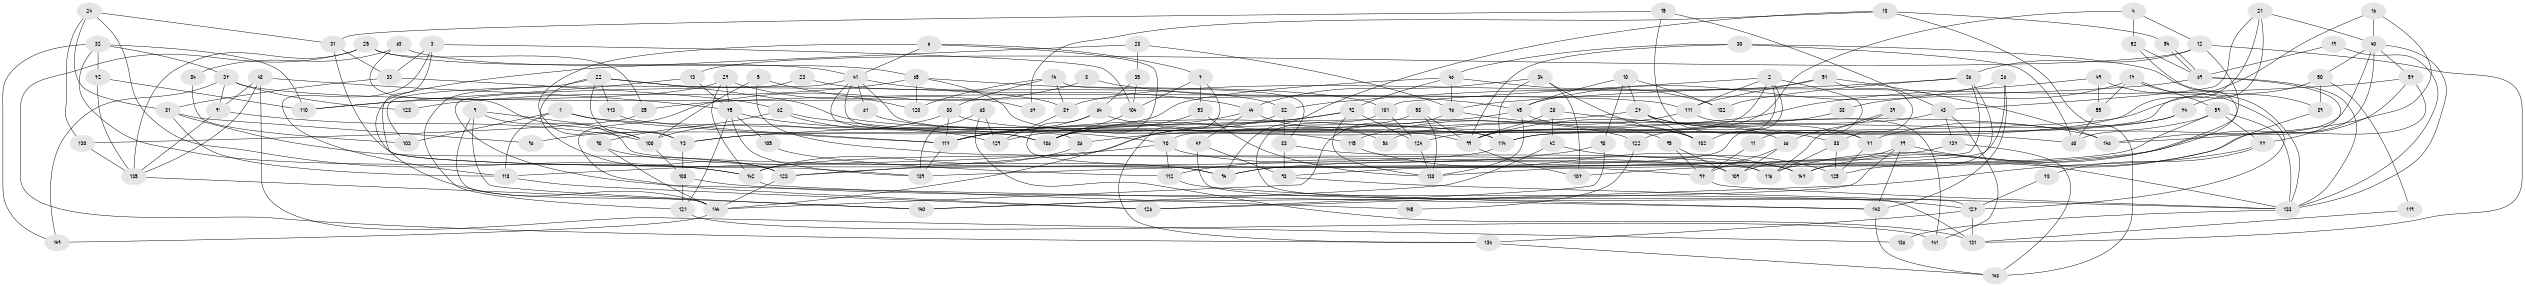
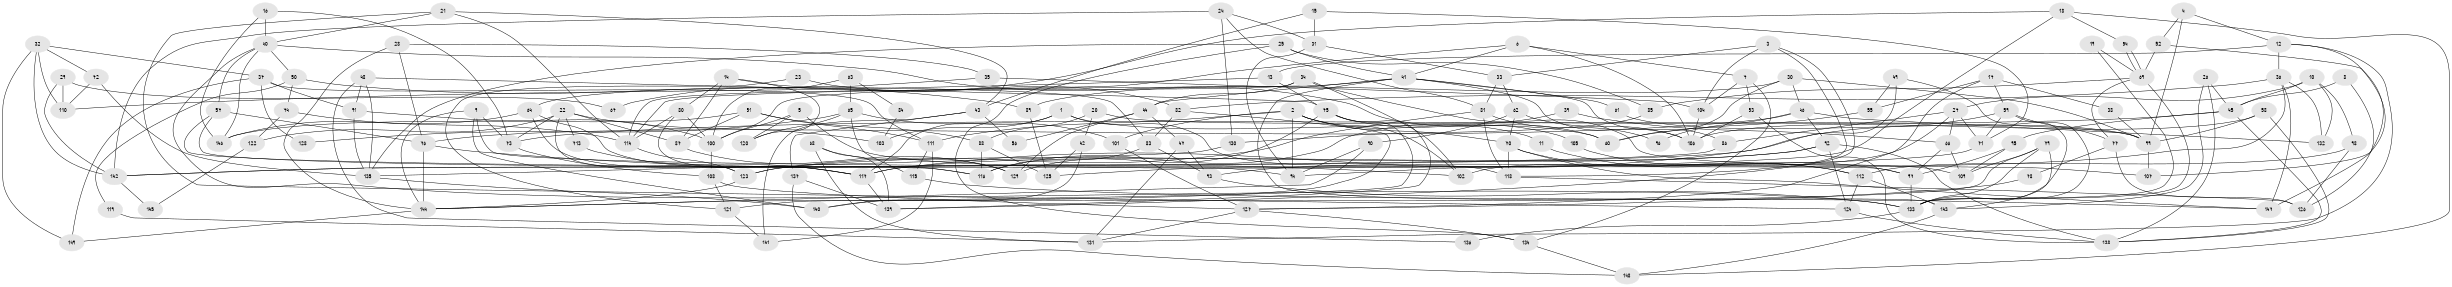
  graph {
    fontname="Patrick Hand"
    node [color=gray90 fontname="Patrick Hand" style=filled]
    edge [fontname="Patrick Hand"]
    1
    60
    103
    117
    118
    139
    126
    2
    11
    70
    94
    101
    102
    111
    97
    147
    112
    127
    141
    115
    3
    33
    104
    81
    62
    106
    4
    12
    52
    99
    13
    36
    107
    131
    69
    5
    100
    109
    120
    108
    6
    7
    41
    53
    134
    114
    143
    86
    44
    61
    138
    148
    8
    45
    73
    95
    9
    140
    144
    133
    149
    10
    27
    98
    132
    71
    66
    75
    110
    82
    93
    121
    129
    105
    14
    80
    83
    87
    116
    15
    31
    43
    56
    137
    125
    16
    40
    146
    50
    57
    17
    38
    55
    59
    142
    77
    18
    54
    67
    19
    85
    136
    20
    42
    88
    21
    124
    123
    22
    n110 [label=713]
    122
    145
    23
    24
    130
    96
    135
    25
    26
    28
    35
    76
    64
    29
    30
    46
    89
    92
    32
    37
    72
    91
    128
    90
    34
    47
    39
    74
    119
    48
    49
    51
    58
    78
    63
    65
    84
    68
    79
    1 -- 60
    1 -- 103
    1 -- 117
    1 -- 118
    117 -- 139
    118 -- 126
    2 -- 11
    2 -- 70
    2 -- 94
    2 -- 101
    2 -- 102
    2 -- 111
    11 -- 97
    70 -- 118
    70 -- 147
    70 -- 112
    101 -- 127
    111 -- 141
    111 -- 115
    97 -- 133
    112 -- 143
-   101 -- 124
+   112 -- 124
    127 -- 131
    127 -- 134
    115 -- 147
    3 -- 118
    3 -- 139
    3 -- 33
    3 -- 104
    33 -- 81
    33 -- 62
    104 -- 106
    81 -- 118
    81 -- 123
    81 -- 96
    62 -- 70
    62 -- 106
    62 -- 90
    4 -- 12
    4 -- 52
    4 -- 99
    12 -- 13
    12 -- 36
    12 -- 107
    12 -- 131
    52 -- 147
    52 -- 69
    99 -- 107
    13 -- 75
    13 -- 110
    36 -- 147
    36 -- 132
    36 -- 82
    36 -- 93
    69 -- 133
    69 -- 77
    69 -- 85
    5 -- 100
    5 -- 109
    5 -- 120
    100 -- 108
    108 -- 127
    108 -- 121
    6 -- 106
    6 -- 100
    6 -- 7
    6 -- 41
    7 -- 104
    7 -- 53
    7 -- 134
    41 -- 106
    41 -- 114
    41 -- 143
    41 -- 86
    41 -- 44
    41 -- 61
    53 -- 106
    53 -- 138
    134 -- 148
    114 -- 123
    143 -- 148
    86 -- 142
    44 -- 129
    44 -- 56
    44 -- 47
    61 -- 99
    8 -- 126
    8 -- 45
    45 -- 138
    45 -- 73
    45 -- 95
    73 -- 108
    95 -- 97
    95 -- 109
    9 -- 97
    9 -- 73
    9 -- 140
    9 -- 144
    144 -- 149
    133 -- 136
    10 -- 45
    10 -- 27
    10 -- 98
    10 -- 132
    27 -- 102
    27 -- 86
    27 -- 71
    27 -- 66
    98 -- 126
    98 -- 112
    71 -- 125
    66 -- 97
    66 -- 109
    75 -- 139
    75 -- 121
    75 -- 129
    75 -- 105
    82 -- 144
    82 -- 83
    93 -- 133
    121 -- 141
    105 -- 112
    14 -- 120
    14 -- 80
    14 -- 83
    14 -- 87
    80 -- 117
    80 -- 100
    80 -- 114
    83 -- 93
    83 -- 116
    87 -- 129
    15 -- 71
    15 -- 31
    15 -- 43
    31 -- 94
    31 -- 33
    43 -- 141
    43 -- 56
    43 -- 137
    137 -- 139
    137 -- 148
    16 -- 73
    16 -- 40
    16 -- 146
    40 -- 60
    40 -- 133
    40 -- 146
    40 -- 50
    40 -- 57
    50 -- 89
    50 -- 74
    50 -- 119
    57 -- 94
    57 -- 116
    57 -- 76
    17 -- 127
    17 -- 38
    17 -- 55
    17 -- 59
    38 -- 99
    55 -- 60
    59 -- 133
    59 -- 71
    59 -- 142
    59 -- 77
    142 -- 145
    77 -- 126
    77 -- 78
    18 -- 94
    18 -- 148
    18 -- 54
    18 -- 67
    54 -- 69
    54 -- 69
    19 -- 69
    19 -- 133
    85 -- 130
    20 -- 99
    20 -- 42
    20 -- 88
    42 -- 140
    42 -- 125
    88 -- 116
    88 -- 125
    21 -- 114
    21 -- 43
    21 -- 40
    21 -- 124
    124 -- 138
    123 -- 144
    22 -- 103
    22 -- 73
    22 -- 87
    22 -- 123
    22 -- n110
    22 -- 122
    n110 -- 117
    122 -- 145
    23 -- 82
    23 -- 121
    24 -- 81
    24 -- 31
    24 -- 142
    24 -- 130
    130 -- 135
    135 -- 140
    25 -- 41
    25 -- 134
    25 -- 85
    25 -- 135
    26 -- 143
    26 -- 138
    26 -- 45
    28 -- 144
    28 -- 35
    28 -- 76
    35 -- 104
    35 -- 64
    76 -- 102
    76 -- 144
    64 -- 117
    64 -- 116
    64 -- 146
-   29 -- 75
    29 -- 110
    29 -- 142
    29 -- 67
    30 -- 60
    30 -- 99
    30 -- 46
    30 -- 89
    46 -- 132
    46 -- 96
    46 -- 76
    46 -- 92
    89 -- 125
    92 -- 117
    92 -- 138
    92 -- 124
    92 -- 123
    32 -- 149
    32 -- 110
    32 -- 142
    32 -- 37
    32 -- 72
    37 -- 111
    37 -- 149
    37 -- 91
    37 -- 128
    72 -- 110
    72 -- 135
    91 -- 100
    91 -- 135
    90 -- 94
    90 -- 144
    34 -- 102
    34 -- 107
    34 -- 114
    34 -- 44
    47 -- 131
    47 -- 93
    39 -- 66
    39 -- 116
    74 -- 114
    74 -- 122
    119 -- 131
    48 -- 75
    48 -- 136
    48 -- 135
    48 -- 91
    49 -- 117
    49 -- 133
    49 -- 55
    51 -- 111
    51 -- 87
    51 -- 146
    51 -- 88
    58 -- 106
    58 -- 99
    58 -- 138
    78 -- 127
    63 -- 100
    63 -- 65
    63 -- 84
    65 -- 101
    65 -- 115
    65 -- 120
    65 -- 128
    84 -- 103
    68 -- 139
    68 -- 131
    68 -- 129
    79 -- 109
    79 -- 143
    79 -- 140
    79 -- 133
  }
